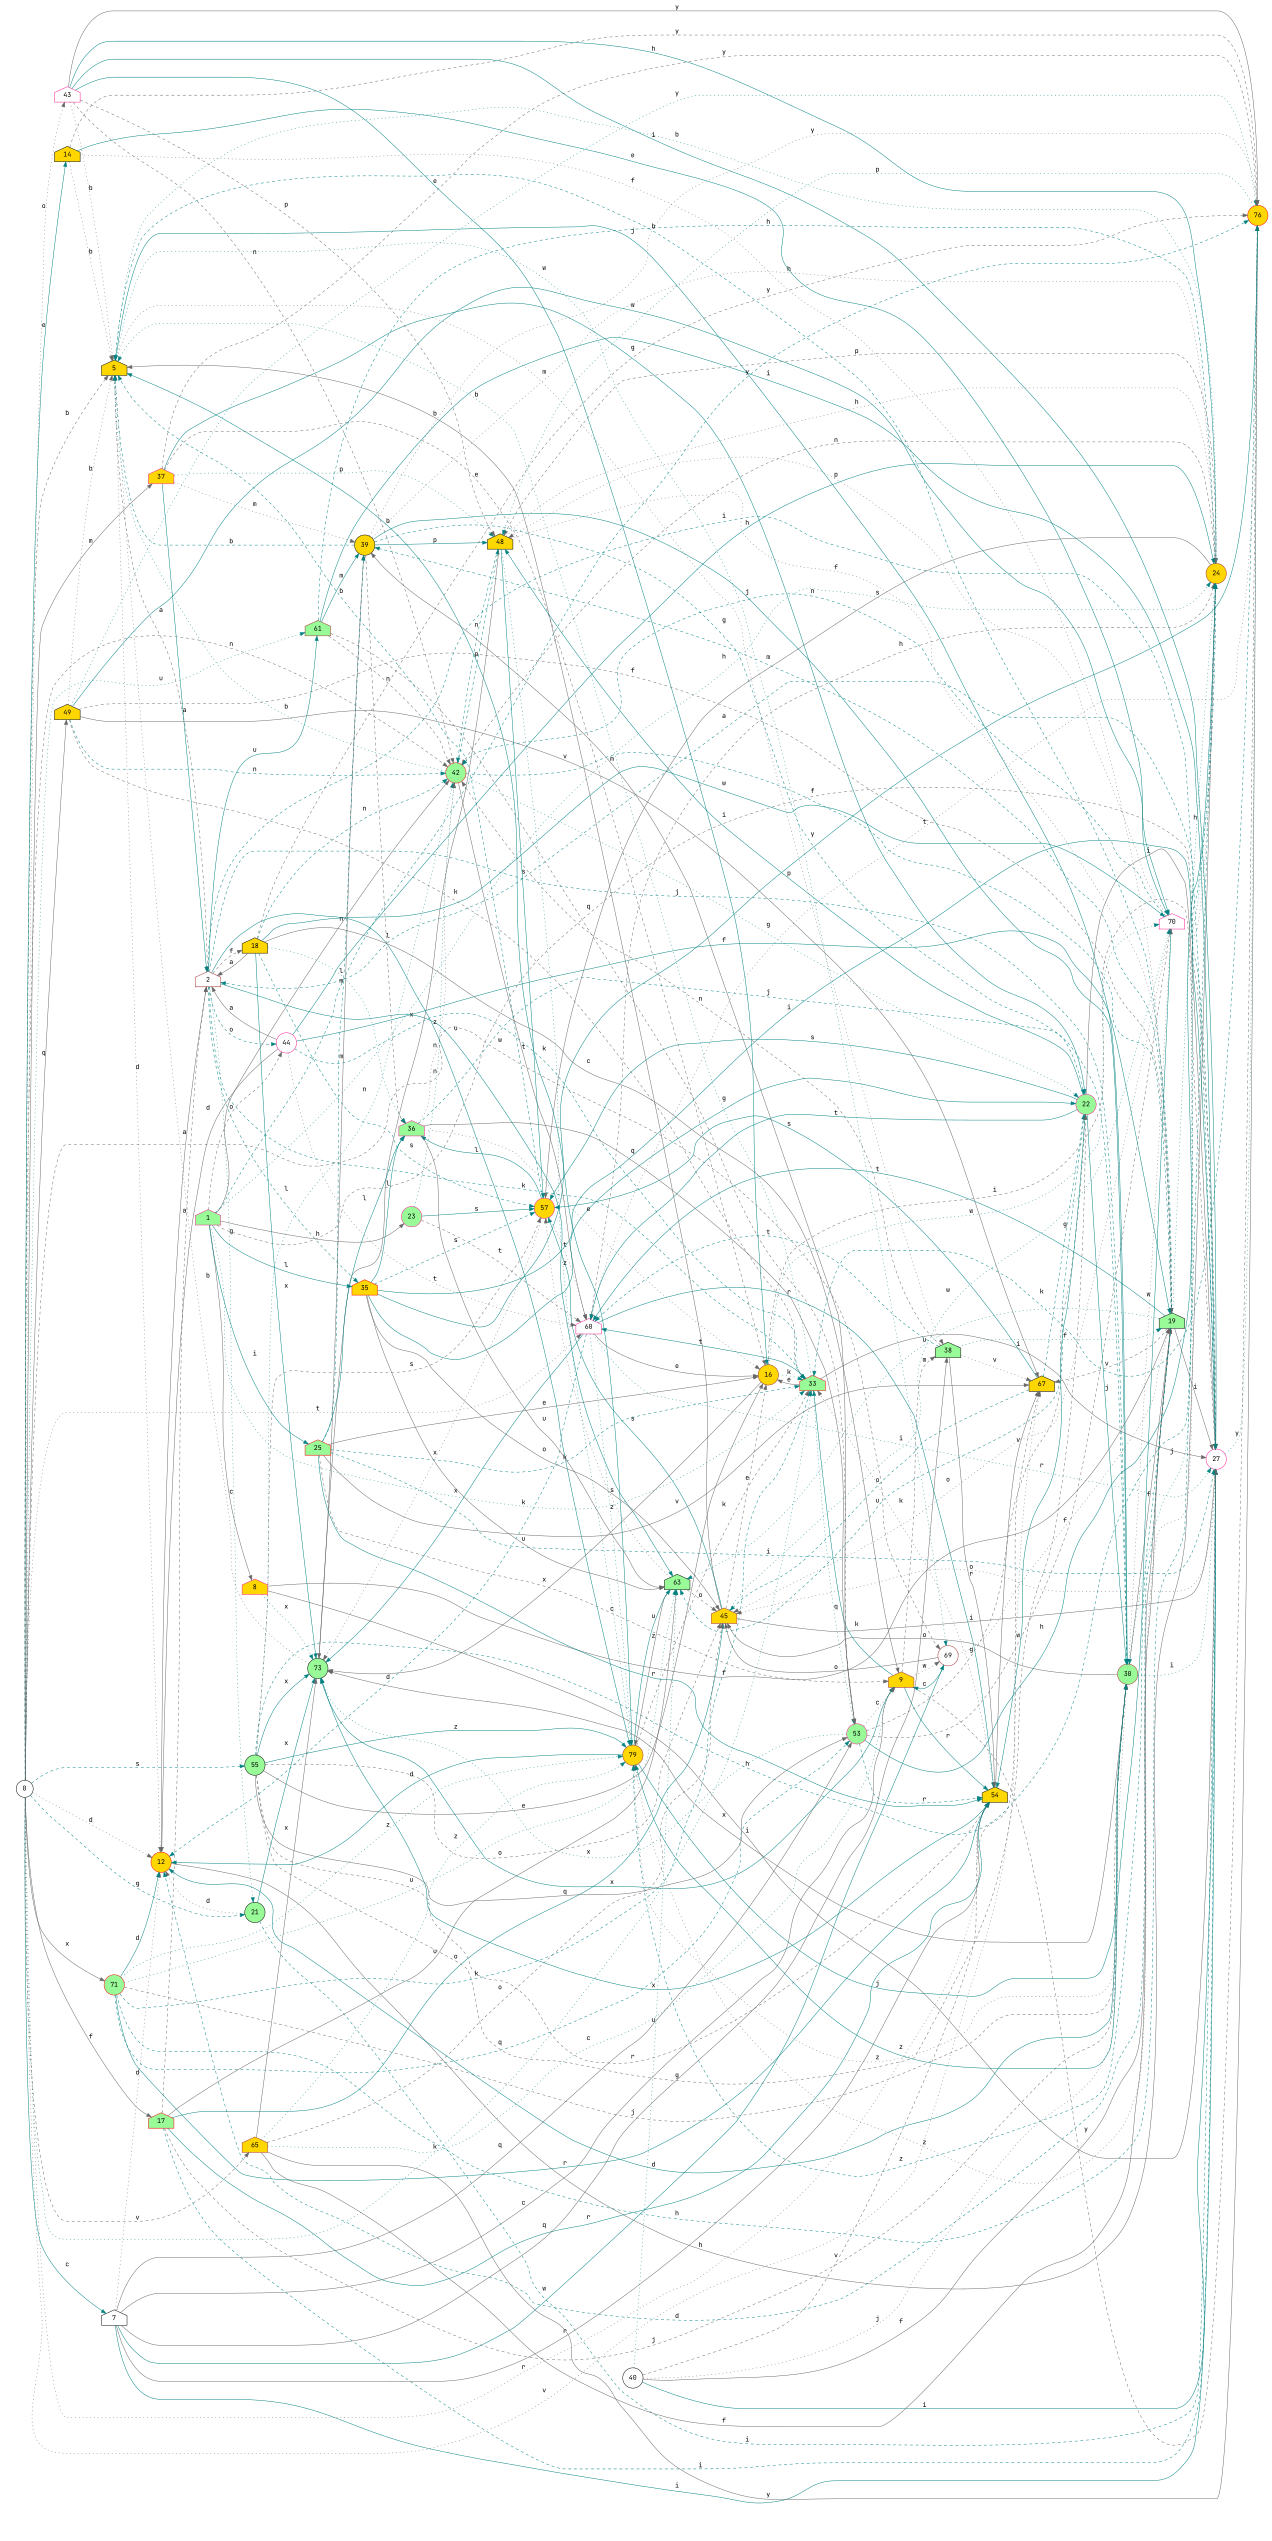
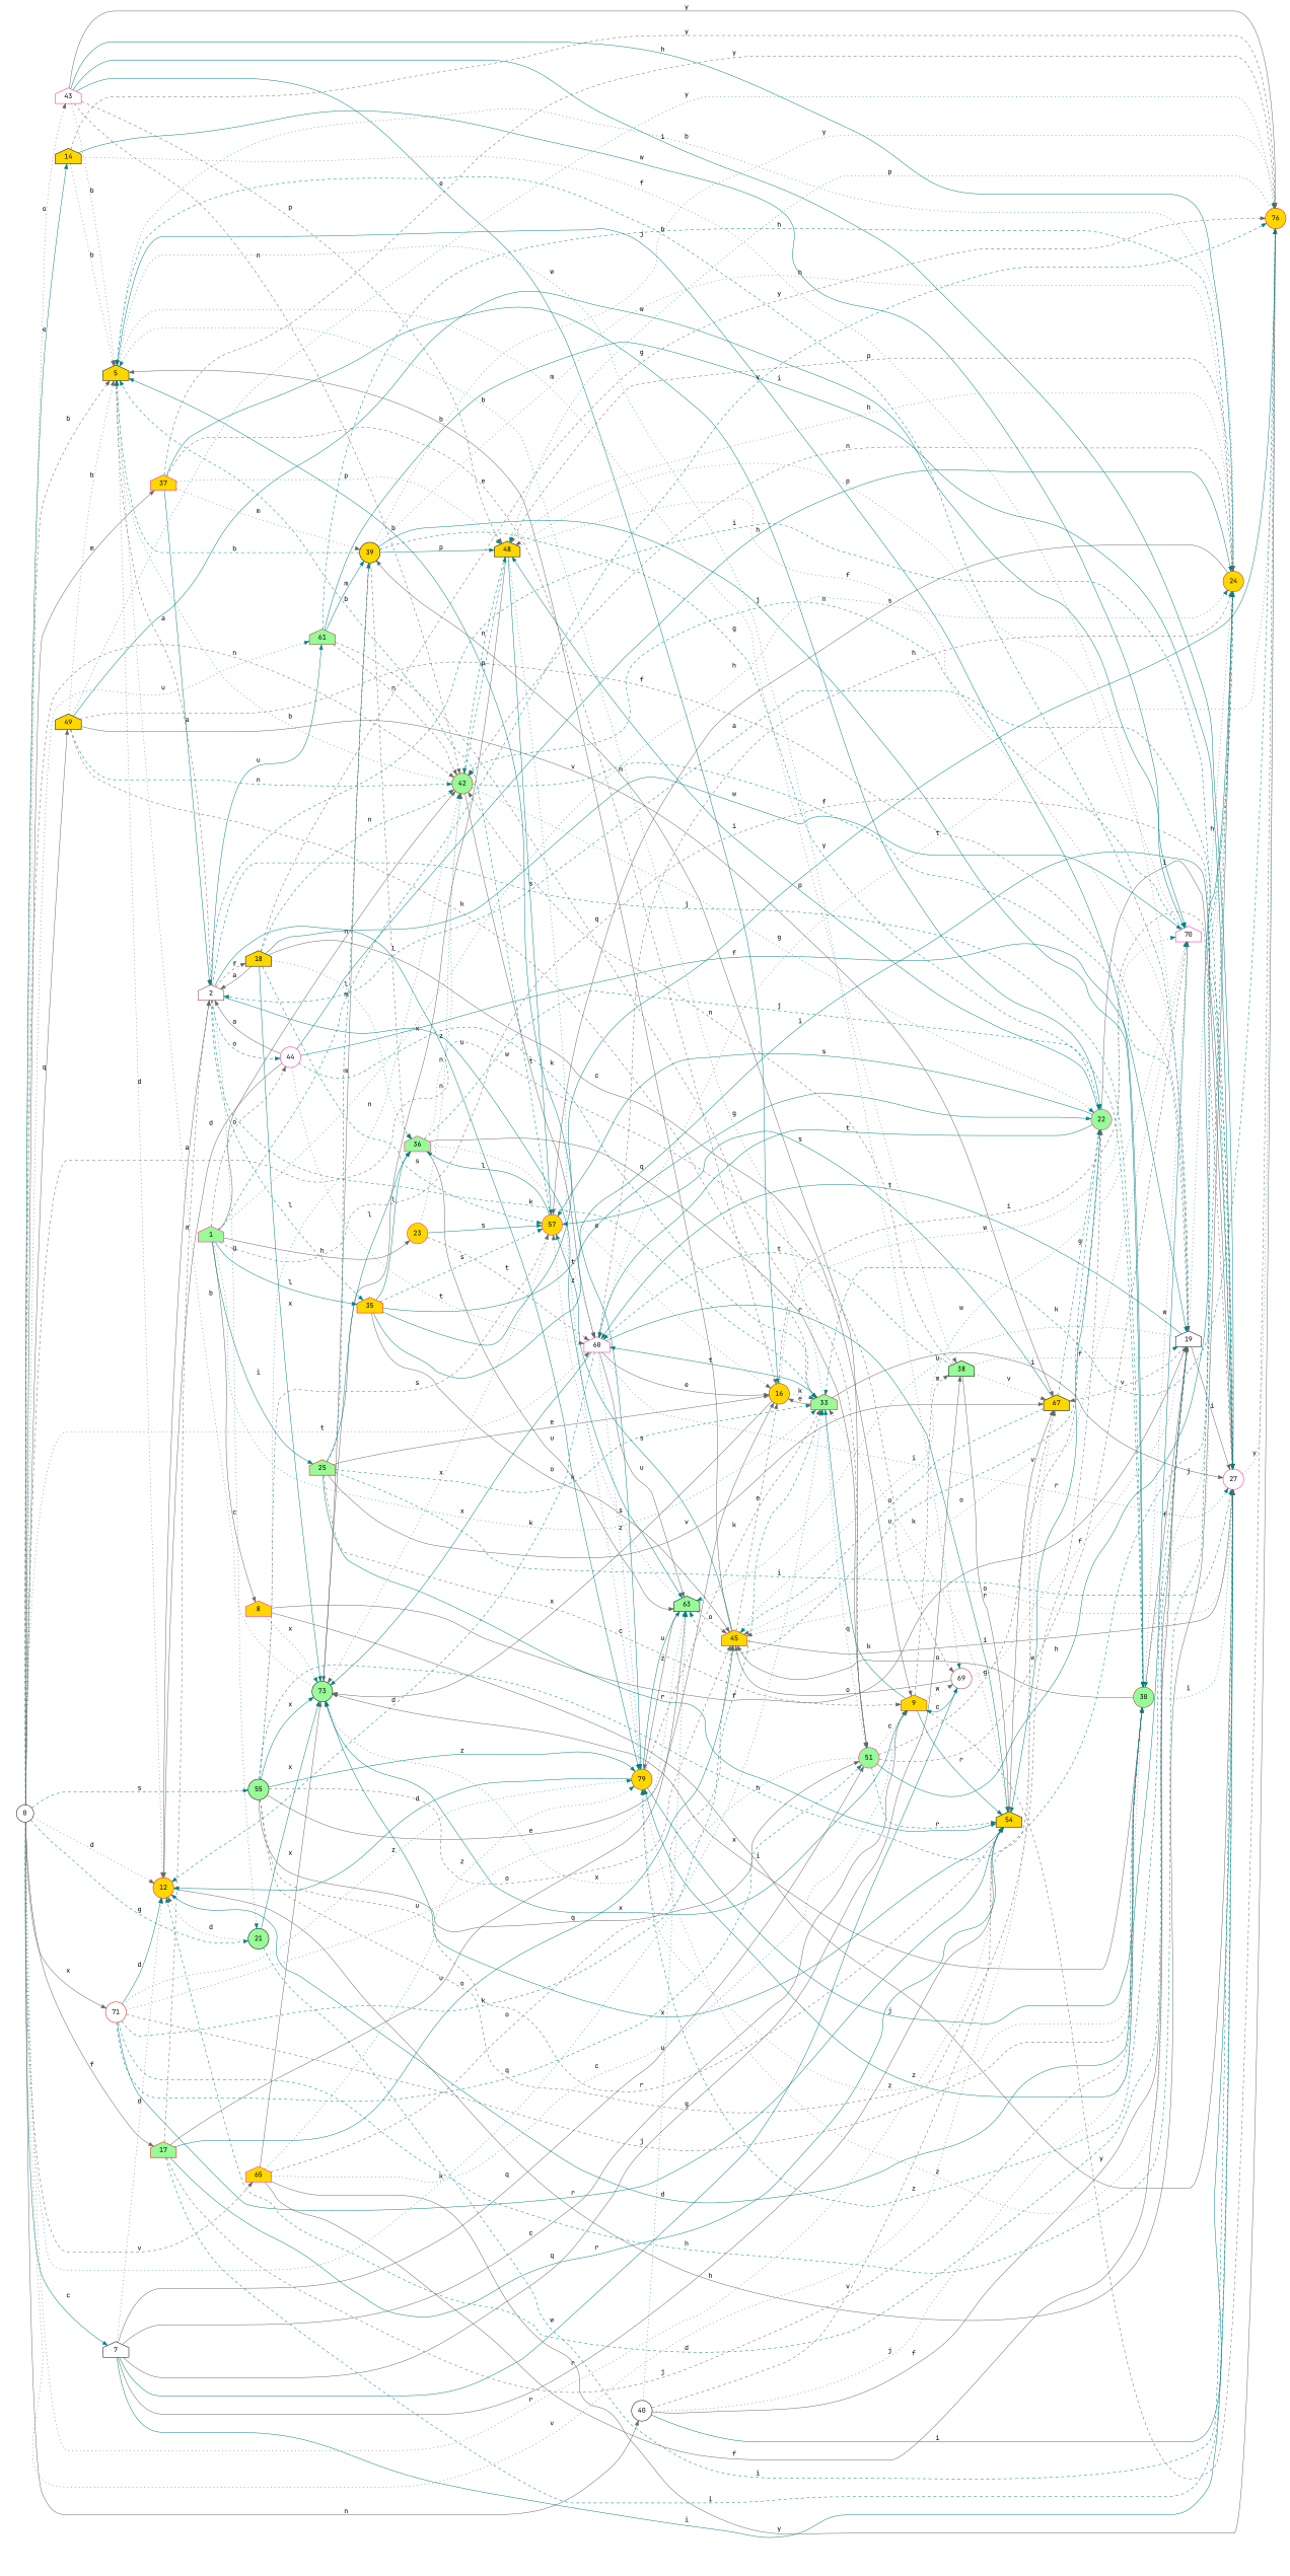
  strict digraph {
    fontname="JetBrains Mono"
    rankdir=LR
    node [color=black fillcolor=gold fontname="JetBrains Mono" shape=house style=filled]
    edge [color=teal fontname="JetBrains Mono" style=solid]
    0 [fillcolor=white shape=circle]
    5
    7 [fillcolor=white]
    12 [color=red shape=circle]
    14
    17 [color=red fillcolor=palegreen]
    21 [fillcolor=palegreen shape=circle]
    33 [color=red fillcolor=palegreen]
    37 [color=deeppink]
    40 [fillcolor=white shape=circle]
    42 [color=red fillcolor=palegreen shape=circle]
    43 [color=deeppink fillcolor=white]
    49
    54
    55 [fillcolor=palegreen shape=circle]
    60 [color=deeppink fillcolor=white]
    61 [color=brown fillcolor=palegreen]
-   65 [color=brown]
+   65 [color=deeppink]
    67
    69 [color=brown fillcolor=white shape=circle]
-   71 [color=red fillcolor=palegreen shape=circle]
+   71 [color=red fillcolor=white shape=circle]
    2 [color=brown fillcolor=white]
    30 [color=brown fillcolor=palegreen shape=circle]
    38 [fillcolor=palegreen]
    27 [color=deeppink fillcolor=white shape=circle]
    9 [color=brown]
-   51 [color=deeppink fillcolor=palegreen shape=circle label=53]
+   51 [color=deeppink fillcolor=palegreen shape=circle]
    24 [color=brown shape=circle]
    76 [color=red shape=circle]
-   19 [fillcolor=palegreen]
+   19 [fillcolor=white]
    70 [color=deeppink fillcolor=white]
    63 [fillcolor=palegreen]
    45 [color=brown]
    73 [fillcolor=palegreen shape=circle]
    16 [color=brown shape=circle]
    39 [shape=circle]
    22 [color=deeppink fillcolor=palegreen shape=circle]
    48
    79 [color=brown shape=circle]
    57 [color=deeppink shape=circle]
    1 [color=deeppink fillcolor=palegreen]
    8 [color=deeppink]
-   23 [color=deeppink fillcolor=palegreen shape=circle]
+   23 [color=deeppink shape=circle]
    25 [color=red fillcolor=palegreen]
    35 [color=red]
    44 [color=deeppink fillcolor=white shape=circle]
    36 [color=deeppink fillcolor=palegreen]
    18
    0 -> 5 [color=gray40 label=b style=dashed]
    0 -> 7 [label=c]
    0 -> 12 [color=gray40 label=d style=dotted]
    0 -> 14 [label=e]
    0 -> 17 [color=gray40 label=f]
    0 -> 21 [label=g style=dashed]
    0 -> 33 [label=k style=dotted]
    0 -> 37 [color=gray40 label=m]
+   0 -> 40 [color=gray40 label=n]
    0 -> 42 [color=gray40 label=n style=dashed]
    0 -> 43 [color=gray40 label=o style=dotted]
    0 -> 49 [color=gray40 label=q]
    0 -> 54 [color=gray40 label=r style=dotted]
    0 -> 55 [label=s style=dashed]
    0 -> 60 [color=gray40 label=t style=dotted]
    0 -> 61 [label=u style=dotted]
    0 -> 65 [color=gray40 label=v style=dashed]
    0 -> 67 [color=gray40 label=v style=dotted]
    0 -> 69 [color=gray40 label=w style=dashed]
    0 -> 71 [color=gray40 label=x]
    5 -> 12 [color=gray40 label=d style=dotted]
    5 -> 69 [label=w style=dotted]
    5 -> 2 [color=gray40 label=a style=dashed]
    5 -> 30 [label=j]
    5 -> 38 [color=gray40 label=m style=dotted]
    7 -> 12 [color=gray40 label=d style=dotted]
    7 -> 54 [color=gray40 label=r]
    7 -> 69 [label=w]
    7 -> 38 [color=gray40 label=q]
    7 -> 27 [label=i]
    7 -> 9 [color=gray40 label=c]
    7 -> 51 [color=gray40 label=q]
    12 -> 2 [color=gray40 label=a]
    12 -> 24 [color=gray40 label=h]
    14 -> 5 [color=gray40 label=b style=dotted]
    14 -> 76 [color=gray40 label=y style=dashed]
    14 -> 19 [color=gray40 label=f style=dotted]
-   14 -> 70 [label=e]
+   14 -> 70 [label=w]
    17 -> 54 [label=r]
    17 -> 2 [color=gray40 label=a style=dashed]
    17 -> 30 [color=gray40 label=j style=dashed]
    17 -> 27 [label=i style=dashed]
    17 -> 63 [color=gray40 label=u]
    17 -> 45 [label=o]
    21 -> 12 [color=gray40 label=d style=dotted]
    21 -> 27 [label=i style=dashed]
    21 -> 73 [label=x]
    33 -> 5 [label=b style=dotted]
    33 -> 60 [label=t]
    33 -> 27 [color=gray40 label=i]
    33 -> 51 [label=q style=dotted]
    33 -> 16 [color=gray40 label=e]
    37 -> 2 [label=a]
    37 -> 76 [color=gray40 label=y style=dashed]
    37 -> 16 [color=gray40 label=e style=dashed]
    37 -> 39 [color=gray40 label=m style=dotted]
    37 -> 22 [label=g]
    37 -> 48 [label=p style=dotted]
    40 -> 67 [color=gray40 label=v style=dashed]
    40 -> 30 [color=gray40 label=j style=dotted]
    40 -> 27 [label=i]
    40 -> 19 [color=gray40 label=f]
    40 -> 63 [label=u style=dotted]
    42 -> 5 [label=b style=dotted]
    42 -> 60 [color=gray40 label=t]
    42 -> 19 [label=f style=dashed]
    42 -> 22 [label=g style=dotted]
    42 -> 48 [label=p style=dashed]
    43 -> 5 [color=gray40 label=b style=dotted]
    43 -> 42 [color=gray40 label=n style=dashed]
    43 -> 27 [label=i]
    43 -> 24 [label=h]
    43 -> 76 [color=gray40 label=y]
    43 -> 16 [label=e]
    43 -> 48 [color=gray40 label=p style=dashed]
    49 -> 5 [color=gray40 label=b style=dotted]
    49 -> 33 [color=gray40 label=k style=dashed]
    49 -> 42 [label=n style=dashed]
    49 -> 67 [color=gray40 label=v]
    49 -> 76 [label=y style=dotted]
    49 -> 19 [color=gray40 label=f style=dashed]
    49 -> 70 [label=w]
    54 -> 33 [color=gray40 label=k style=dotted]
    54 -> 67 [color=gray40 label=v]
    54 -> 73 [label=x]
    55 -> 42 [label=n style=dotted]
    55 -> 54 [color=gray40 label=r style=dashed]
    55 -> 51 [color=gray40 label=q]
    55 -> 24 [label=h style=dashed]
    55 -> 45 [color=gray40 label=o style=dashed]
    55 -> 73 [label=x]
    55 -> 16 [color=gray40 label=e]
    55 -> 22 [color=gray40 label=g style=dashed]
    55 -> 79 [label=z]
    55 -> 57 [color=gray40 label=s style=dashed]
    60 -> 12 [label=d style=dashed]
    60 -> 54 [label=r]
    60 -> 27 [label=i style=dotted]
    60 -> 24 [color=gray40 label=h style=dashed]
-   35 -> 63 [color=gray40 label=u]
+   60 -> 63 [color=gray40 label=u]
    60 -> 73 [label=x]
    60 -> 16 [color=gray40 label=e]
    60 -> 79 [label=z style=dotted]
    61 -> 42 [color=gray40 label=n style=dashed]
    61 -> 27 [label=i]
    61 -> 51 [color=gray40 label=q style=dashed]
    61 -> 24 [label=h style=dashed]
    61 -> 39 [label=m]
    65 -> 9 [label=c style=dotted]
    65 -> 76 [color=gray40 label=y]
    65 -> 19 [color=gray40 label=f]
    65 -> 45 [color=gray40 label=o style=dashed]
    65 -> 73 [color=gray40 label=x]
    65 -> 79 [label=z style=dotted]
    67 -> 45 [label=o style=dashed]
    67 -> 22 [label=g style=dashed]
    67 -> 57 [label=s]
    69 -> 9 [label=c]
    69 -> 19 [color=gray40 label=f style=dotted]
    69 -> 45 [color=gray40 label=o]
    71 -> 12 [label=d]
    71 -> 33 [label=k style=dashed]
    71 -> 54 [label=r]
    71 -> 30 [color=gray40 label=j style=dashed]
    71 -> 51 [label=q style=dashed]
    71 -> 24 [label=h style=dashed]
    71 -> 63 [label=u style=dotted]
    71 -> 79 [label=z style=dotted]
    2 -> 21 [label=g style=dotted]
    2 -> 33 [label=k style=dashed]
    2 -> 61 [label=u]
    2 -> 30 [label=j style=dashed]
    2 -> 27 [label=i style=dashed]
    2 -> 63 [label=u]
    2 -> 79 [label=z]
    2 -> 35 [label=l style=dashed]
    2 -> 44 [label=o style=dashed]
    2 -> 18 [color=gray40 label=f style=dashed]
    30 -> 12 [label=d]
    30 -> 27 [label=i style=dotted]
    30 -> 19 [color=gray40 label=f]
    30 -> 70 [color=gray40 label=w style=dotted]
    30 -> 45 [color=gray40 label=o]
    30 -> 73 [color=gray40 label=x]
    30 -> 79 [color=gray40 label=z style=dotted]
    38 -> 42 [color=gray40 label=n style=dashed]
    38 -> 54 [color=gray40 label=r]
    38 -> 60 [label=t style=dashed]
    38 -> 67 [color=gray40 label=v style=dotted]
    38 -> 19 [label=f style=dotted]
    27 -> 2 [label=a style=dashed]
    27 -> 76 [label=y style=dotted]
    27 -> 45 [color=gray40 label=o style=dotted]
    9 -> 33 [label=k]
    9 -> 54 [label=r]
    9 -> 69 [color=gray40 label=w style=dotted]
    9 -> 38 [color=gray40 label=m style=dashed]
    9 -> 76 [color=gray40 label=y style=dashed]
    9 -> 73 [label=x]
    51 -> 54 [label=r style=dashed]
    51 -> 9 [color=gray40 label=c style=dotted]
    51 -> 24 [label=h]
    51 -> 70 [color=gray40 label=w style=dashed]
    51 -> 73 [label=x style=dotted]
    51 -> 39 [color=gray40 label=m]
    51 -> 22 [color=gray40 label=g style=dashed]
    24 -> 5 [label=b style=dotted]
    24 -> 42 [color=gray40 label=n style=dashed]
    24 -> 30 [label=j style=dotted]
    24 -> 48 [color=gray40 label=p style=dashed]
    24 -> 79 [color=gray40 label=z style=dotted]
    24 -> 57 [color=gray40 label=s]
    76 -> 33 [label=k style=dashed]
    76 -> 60 [color=gray40 label=t style=dotted]
    76 -> 48 [label=p style=dotted]
    19 -> 5 [label=b style=dashed]
    19 -> 12 [label=d style=dashed]
    19 -> 60 [label=t]
    19 -> 67 [color=gray40 label=v style=dashed]
    19 -> 27 [color=gray40 label=i]
    19 -> 24 [label=h style=dotted]
    19 -> 63 [label=u style=dotted]
-   19 -> 39 [label=m style=dashed]
    19 -> 79 [label=z style=dashed]
    70 -> 42 [label=n style=dashed]
    70 -> 45 [color=gray40 label=o style=dotted]
    70 -> 48 [color=gray40 label=p style=dotted]
    70 -> 79 [label=z]
    63 -> 45 [color=gray40 label=o style=dashed]
    63 -> 79 [color=gray40 label=z]
    63 -> 57 [color=gray40 label=s style=dotted]
    45 -> 5 [color=gray40 label=b]
    45 -> 27 [color=gray40 label=i]
    45 -> 70 [label=w style=dotted]
    45 -> 16 [color=gray40 label=e style=dashed]
    45 -> 57 [label=s]
    73 -> 5 [color=gray40 label=b style=dotted]
    73 -> 39 [color=gray40 label=m]
    16 -> 33 [label=k style=dotted]
    16 -> 27 [color=gray40 label=i style=dashed]
    16 -> 70 [label=w style=dotted]
    16 -> 73 [color=gray40 label=x]
    39 -> 5 [label=b style=dashed]
    39 -> 30 [label=j]
    39 -> 24 [color=gray40 label=h style=dotted]
    39 -> 76 [color=gray40 label=y style=dotted]
    39 -> 22 [label=g style=dashed]
    39 -> 48 [label=p]
    39 -> 36 [color=gray40 label=l style=dashed]
    22 -> 54 [label=r]
    22 -> 60 [label=t]
-   22 -> 30 [label=j]
    22 -> 27 [color=gray40 label=i]
    22 -> 63 [label=u style=dashed]
    22 -> 48 [label=p]
    22 -> 57 [label=s]
    48 -> 42 [label=n style=dashed]
    48 -> 24 [color=gray40 label=h style=dotted]
    48 -> 19 [color=gray40 label=f style=dotted]
    48 -> 73 [color=gray40 label=x]
    48 -> 79 [label=z style=dotted]
    48 -> 57 [label=s]
    79 -> 5 [label=b]
    79 -> 12 [label=d]
    79 -> 33 [color=gray40 label=k style=dashed]
    79 -> 30 [label=j]
    79 -> 63 [label=u]
    57 -> 5 [label=b style=dashed]
    57 -> 60 [color=gray40 label=t style=dotted]
    57 -> 73 [color=gray40 label=x style=dotted]
    57 -> 36 [label=l]
    1 -> 33 [label=k style=dotted]
    1 -> 42 [color=gray40 label=n]
    1 -> 27 [color=gray40 label=i style=dashed]
    1 -> 24 [label=h style=dotted]
    1 -> 76 [label=y style=dashed]
    1 -> 8 [color=gray40 label=c]
    1 -> 23 [color=gray40 label=h]
    1 -> 25 [label=i]
    1 -> 35 [label=l]
    1 -> 44 [color=gray40 label=o style=dashed]
    8 -> 27 [color=gray40 label=i]
    8 -> 19 [color=gray40 label=f]
    8 -> 73 [label=x style=dotted]
    23 -> 42 [label=n style=dotted]
    23 -> 60 [color=gray40 label=t style=dashed]
    23 -> 57 [label=s]
    25 -> 33 [label=k style=dashed]
    25 -> 54 [label=r]
    25 -> 67 [color=gray40 label=v]
    25 -> 27 [label=i style=dashed]
    25 -> 9 [color=gray40 label=c style=dashed]
    25 -> 16 [color=gray40 label=e]
    25 -> 39 [label=m style=dashed]
    25 -> 36 [label=l]
    35 -> 27 [label=i]
    35 -> 76 [label=y]
    35 -> 45 [color=gray40 label=o]
    35 -> 22 [label=g]
    35 -> 57 [label=s style=dashed]
    35 -> 36 [label=l]
    44 -> 12 [color=gray40 label=d]
    44 -> 33 [label=k style=dashed]
    44 -> 60 [color=gray40 label=t style=dotted]
    44 -> 2 [color=gray40 label=a]
    44 -> 24 [label=h]
    44 -> 19 [label=f]
    36 -> 42 [color=gray40 label=n style=dotted]
    36 -> 30 [label=j style=dashed]
    36 -> 51 [color=gray40 label=q]
    36 -> 63 [color=gray40 label=u]
    36 -> 16 [color=gray40 label=e style=dotted]
    18 -> 42 [label=n style=dashed]
    18 -> 2 [color=gray40 label=a]
    18 -> 9 [color=gray40 label=c]
    18 -> 76 [color=gray40 label=y style=dashed]
    18 -> 70 [label=w]
    18 -> 73 [label=x]
    18 -> 57 [label=s style=dashed]
    18 -> 36 [label=l style=dotted]
  }
